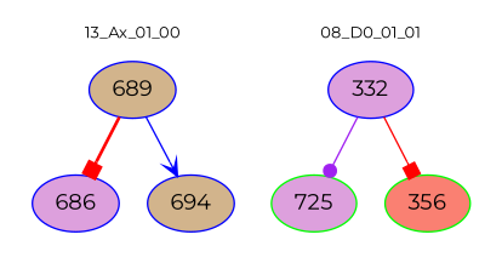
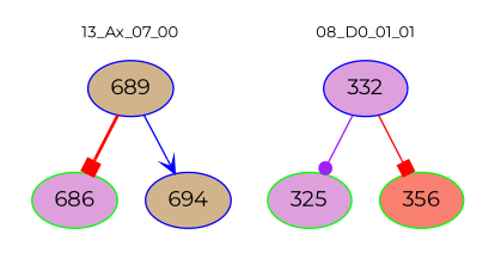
  digraph {
    fontname=Montserrat
    node [color=blue fillcolor=plum fontname=Montserrat style=filled]
    edge [arrowhead=box color=red fontname=Montserrat style=solid]
    n1 [fillcolor=tan label=689]
-   n2 [label=686]
+   n2 [color=green label=686]
    n3 [fillcolor=tan label=694]
    n4 [label=332]
-   n5 [color=green label=725]
+   n5 [color=green label=325]
    n6 [color=green fillcolor=salmon label=356]
    subgraph cluster_1 {
      color=white
      fontsize=10
-     label="13_Ax_01_00"
+     label="13_Ax_07_00"
      n1
      n2
      n3
    }
    subgraph cluster_2 {
      color=white
      fontsize=10
      label="08_D0_01_01"
      n4
      n5
      n6
    }
    n1 -> n2 [style=bold]
    n1 -> n3 [arrowhead=vee color=blue]
    n4 -> n5 [arrowhead=dot color=purple]
    n4 -> n6
  }
